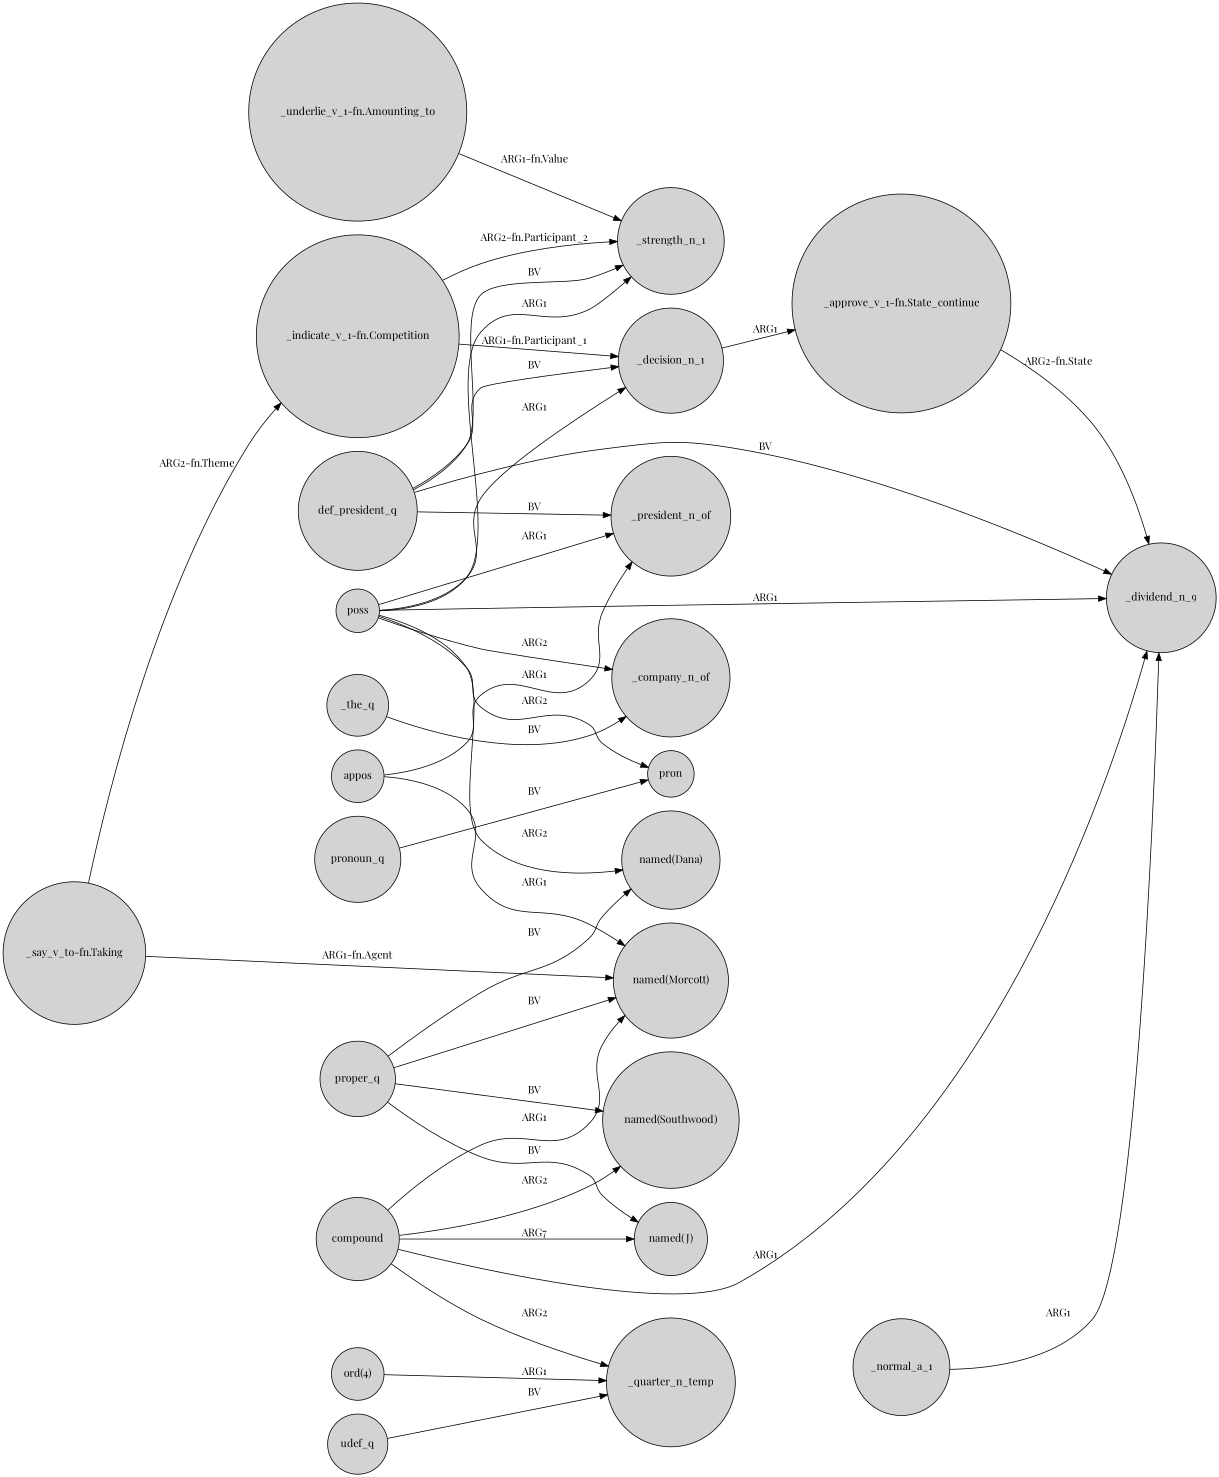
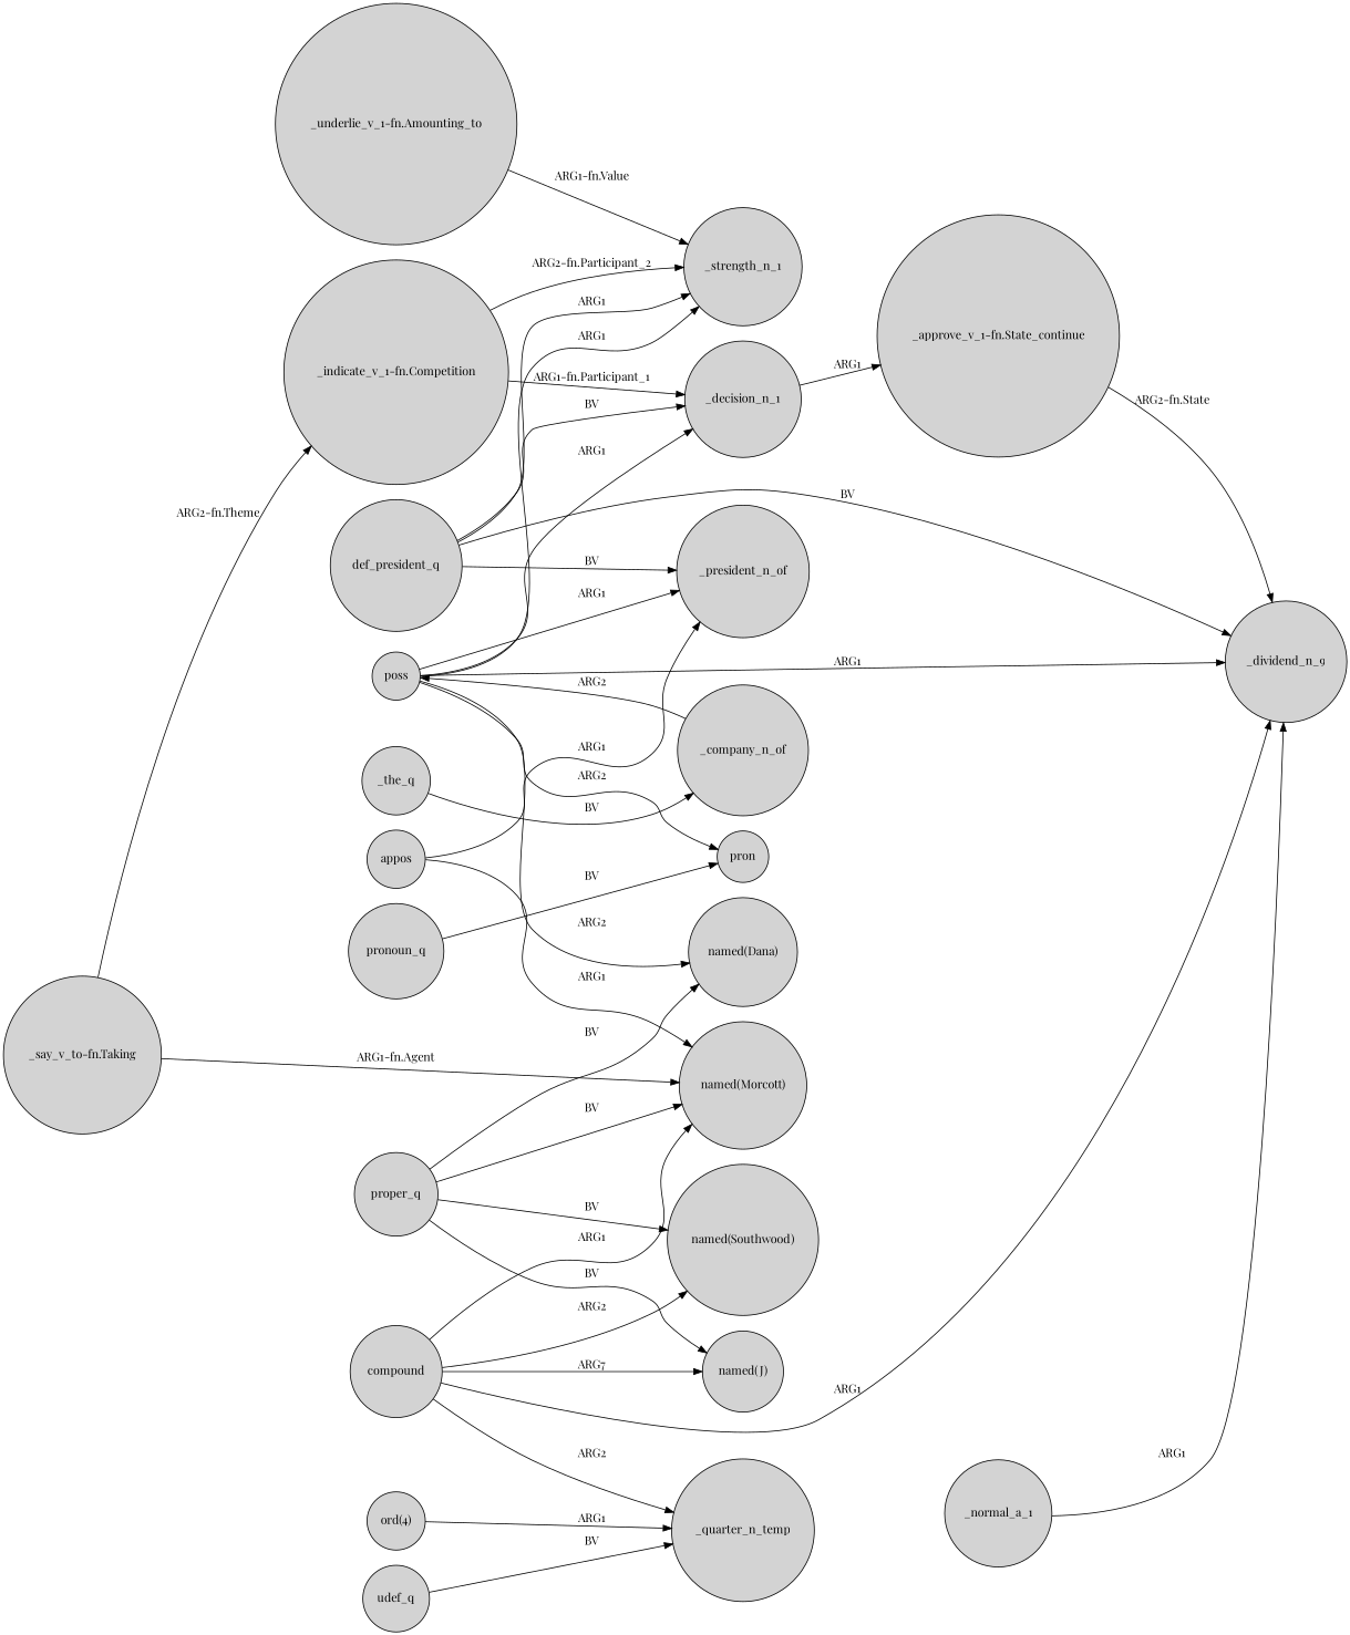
  digraph {
    fontname="Playfair Display"
    rankdir=LR
    node [fontname="Playfair Display" shape=circle style=filled]
    edge [fontname="Playfair Display"]
    "_underlie_v_1-fn.Amounting_to"
    _strength_n_1
    appos
    _president_n_of
    "named(Morcott)"
    "_indicate_v_1-fn.Competition"
    _decision_n_1
    "_approve_v_1-fn.State_continue"
    compound
    n10 [label=_dividend_n_9]
    "named(J)"
    "named(Southwood)"
    _quarter_n_temp
    poss
    pron
    _company_n_of
    "named(Dana)"
    proper_q
    n19 [label=def_president_q]
    _normal_a_1
    "_say_v_to-fn.Taking"
    pronoun_q
    "ord(4)"
    udef_q
    _the_q
    "_underlie_v_1-fn.Amounting_to" -> _strength_n_1 [label="ARG1-fn.Value"]
    appos -> _president_n_of [label=ARG1]
    appos -> "named(Morcott)" [label=ARG1]
    "_indicate_v_1-fn.Competition" -> _strength_n_1 [label="ARG2-fn.Participant_2"]
    "_indicate_v_1-fn.Competition" -> _decision_n_1 [label="ARG1-fn.Participant_1"]
    _decision_n_1 -> "_approve_v_1-fn.State_continue" [label=ARG1]
    "_approve_v_1-fn.State_continue" -> n10 [label="ARG2-fn.State"]
    compound -> "named(Morcott)" [label=ARG1]
    compound -> n10 [label=ARG1]
    compound -> "named(J)" [label=ARG7]
    compound -> "named(Southwood)" [label=ARG2]
    compound -> _quarter_n_temp [label=ARG2]
    poss -> _strength_n_1 [label=ARG1]
    poss -> _president_n_of [label=ARG1]
    poss -> _decision_n_1 [label=ARG1]
    poss -> n10 [label=ARG1]
    poss -> pron [label=ARG2]
-   poss -> _company_n_of [label=ARG2]
+   _company_n_of -> poss [label=ARG2]
    poss -> "named(Dana)" [label=ARG2]
    proper_q -> "named(Morcott)" [label=BV]
    proper_q -> "named(J)" [label=BV]
    proper_q -> "named(Southwood)" [label=BV]
    proper_q -> "named(Dana)" [label=BV]
-   n19 -> _strength_n_1 [label=BV]
+   n19 -> _strength_n_1 [label=ARG1]
    n19 -> _president_n_of [label=BV]
    n19 -> _decision_n_1 [label=BV]
    n19 -> n10 [label=BV]
    _normal_a_1 -> n10 [label=ARG1]
    "_say_v_to-fn.Taking" -> "named(Morcott)" [label="ARG1-fn.Agent"]
    "_say_v_to-fn.Taking" -> "_indicate_v_1-fn.Competition" [label="ARG2-fn.Theme"]
    pronoun_q -> pron [label=BV]
    "ord(4)" -> _quarter_n_temp [label=ARG1]
    udef_q -> _quarter_n_temp [label=BV]
    _the_q -> _company_n_of [label=BV]
  }
